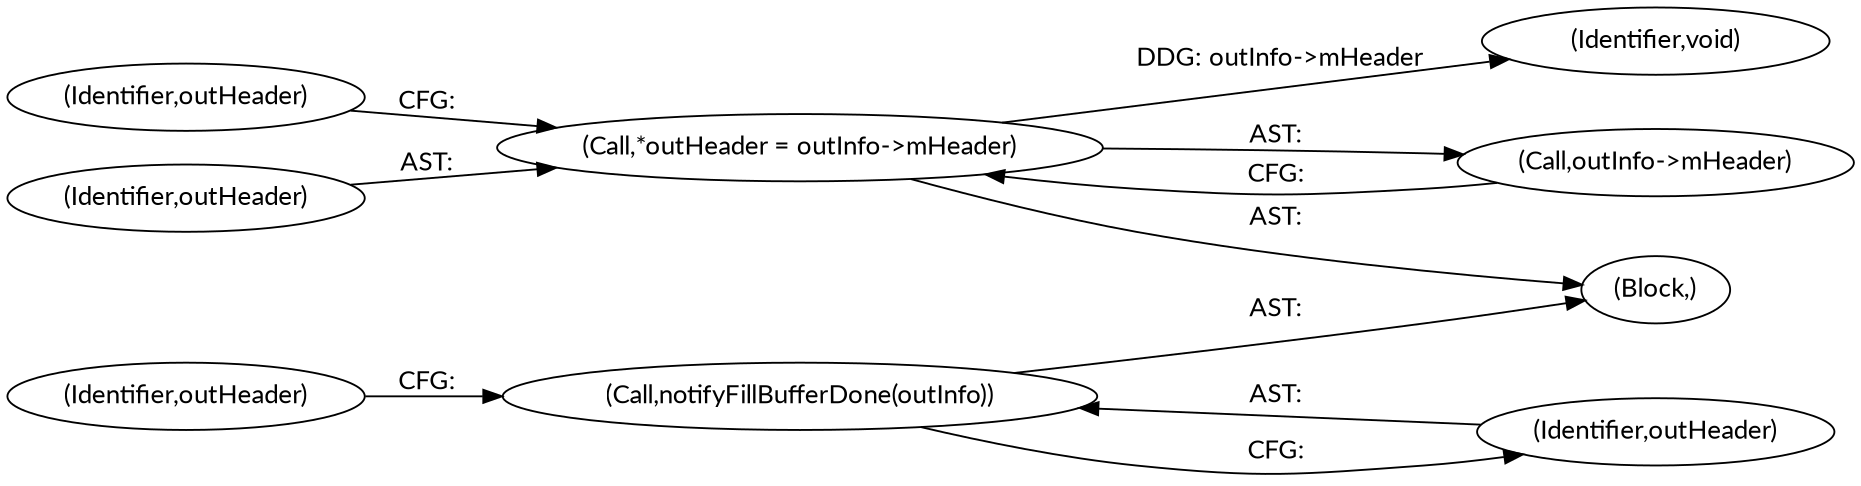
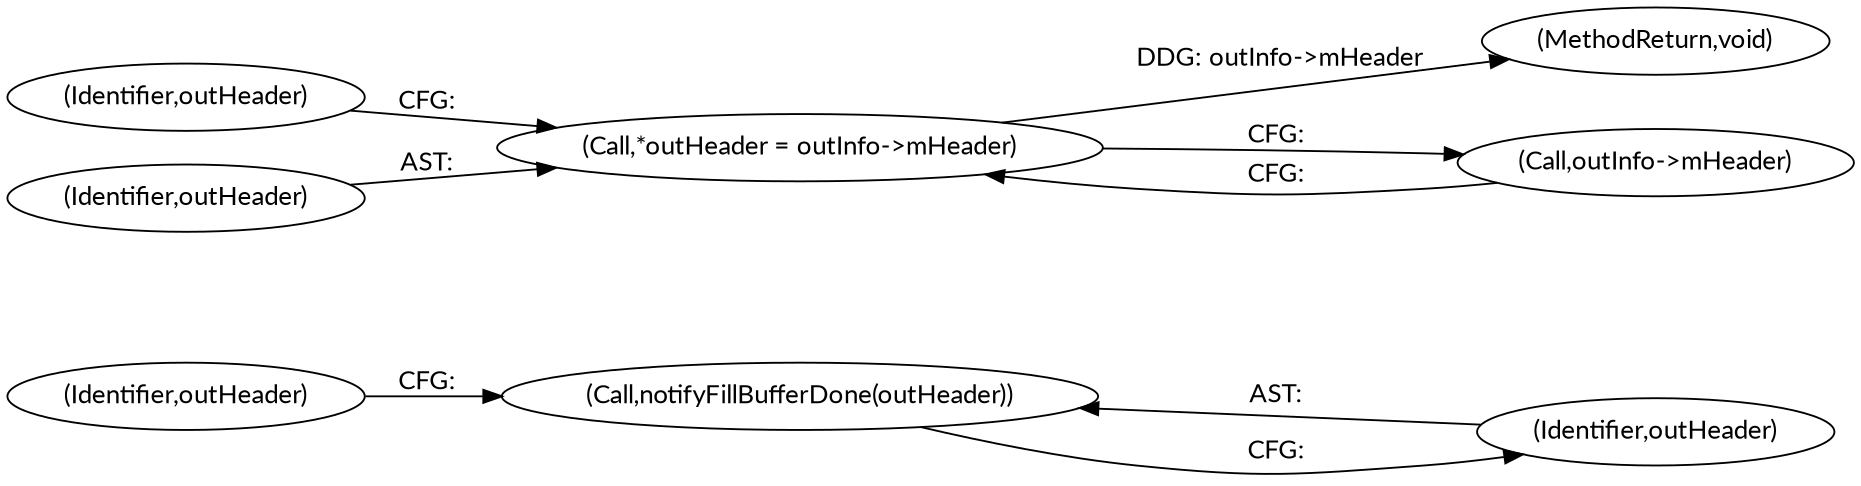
  digraph {
    fontname=Lato
    rankdir=LR
    node [fontname=Lato]
    edge [fontname=Lato]
    n1 [label="(Call,*outHeader = outInfo->mHeader)"]
-   n2 [label="(Block,)"]
-   n3 [label="(Identifier,void)"]
+   n3 [label="(MethodReturn,void)"]
    n4 [label="(Call,outInfo->mHeader)"]
-   n5 [label="(Call,notifyFillBufferDone(outInfo))"]
+   n5 [label="(Call,notifyFillBufferDone(outHeader))"]
    n6 [label="(Identifier,outHeader)"]
    n7 [label="(Identifier,outHeader)"]
    n8 [label="(Identifier,outHeader)"]
    n9 [label="(Identifier,outHeader)"]
-   n1 -> n2 [label="AST: "]
    n1 -> n3 [label="DDG: outInfo->mHeader"]
-   n1 -> n4 [label="AST: "]
+   n1 -> n4 [label="CFG: "]
    n4 -> n1 [label="CFG: "]
-   n5 -> n2 [label="AST: "]
    n5 -> n6 [label="CFG: "]
    n6 -> n5 [label="AST: "]
    n7 -> n1 [label="CFG: "]
    n8 -> n5 [label="CFG: "]
    n9 -> n1 [label="AST: "]
  }
